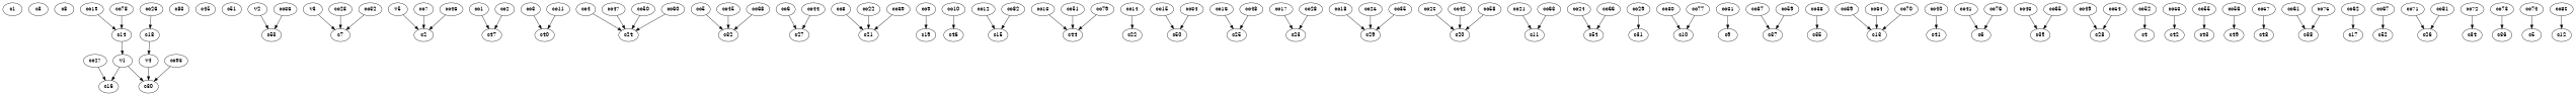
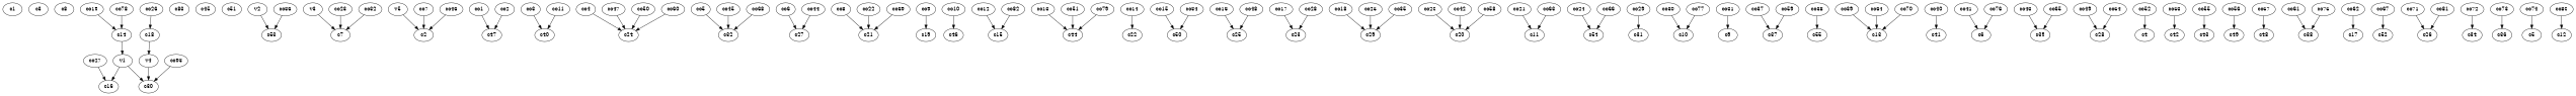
  strict digraph {
    edge [weight=1]
    c1
    c3
    c8
    c14
    v1
    c16
    c30
    c18
    v4
    n10 [label=c83]
    c45
    c51
    v2
    c53
    v3
    c7
    v5
    c2
    co1
    c47
    co2
    co3
    c40
    co4
    c24
    co5
    c32
    co6
    c27
    co7
    co8
    c21
    co9
    c19
    co10
    c46
    co11
    co12
    c15
    co13
    c44
    co14
    c22
    co15
    c50
    co16
    c25
    co17
    c23
    co18
    c29
    co19
    co20
    c20
    co21
    c11
    co22
    co23
    co24
    c54
    co25
    co26
    co27
    co28
    co29
    c31
    co30
    c10
    co31
    c9
    co32
    n72 [label=co93]
    co34
    co35
    co36
    co37
    c37
    co38
-   c35
+   c35 [label=c55]
    co39
    c13
    co40
    c41
    co41
    c6
    co42
    co43
    c39
    co44
    co45
    co46
    co47
    co48
    co49
    c28
    co50
    co51
    co52
    c4
    co53
    c42
    co54
    co55
    c43
    co56
    c49
    co57
    c48
    co58
    co59
    co60
    co61
    c38
    co62
    c17
    co63
    co64
    co65
    co66
    co67
    c52
    co68
    co69
    co70
    co71
    c26
    co72
    c34
    co73
    c36
    co74
    c5
    co75
    co76
    co77
    co78
    co79
    co80
    c12
    co81
    co82
    c14 -> v1
    v1 -> c16
    v1 -> c30
    c18 -> v4
    v4 -> c30
    v2 -> c53
    v3 -> c7
    v5 -> c2
    co1 -> c47
    co2 -> c47
    co3 -> c40
    co4 -> c24
    co5 -> c32
    co6 -> c27
    co7 -> c2
    co8 -> c21
    co9 -> c19
    co10 -> c46
    co11 -> c40
    co12 -> c15
    co13 -> c44
    co14 -> c22
    co15 -> c50
    co16 -> c25
    co17 -> c23
    co18 -> c29
    co19 -> c14
    co20 -> c20
    co21 -> c11
    co22 -> c21
    co23 -> c7
    co24 -> c54
    co25 -> c29
    co26 -> c18
    co27 -> c16
    co28 -> c23
    co29 -> c31
    co30 -> c10
    co31 -> c9
    co32 -> c7
    n72 -> c30
    co34 -> c50
    co35 -> c29
    co36 -> c53
    co37 -> c37
    co38 -> c35
    co39 -> c13
    co40 -> c41
    co41 -> c6
    co42 -> c20
    co43 -> c39
    co44 -> c27
    co45 -> c32
    co46 -> c2
    co47 -> c24
    co48 -> c25
    co49 -> c28
    co50 -> c24
    co51 -> c44
    co52 -> c4
    co53 -> c42
    co54 -> c28
    co55 -> c43
    co56 -> c49
    co57 -> c48
    co58 -> c20
    co59 -> c37
    co60 -> c24
    co61 -> c38
    co62 -> c17
    co63 -> c11
    co64 -> c13
    co65 -> c39
    co66 -> c54
    co67 -> c52
    co68 -> c32
    co69 -> c21
    co70 -> c13
    co71 -> c26
    co72 -> c34
    co73 -> c36
    co74 -> c5
    co75 -> c38
    co76 -> c6
    co77 -> c10
    co78 -> c14
    co79 -> c44
    co80 -> c12
    co81 -> c26
    co82 -> c15
  }
